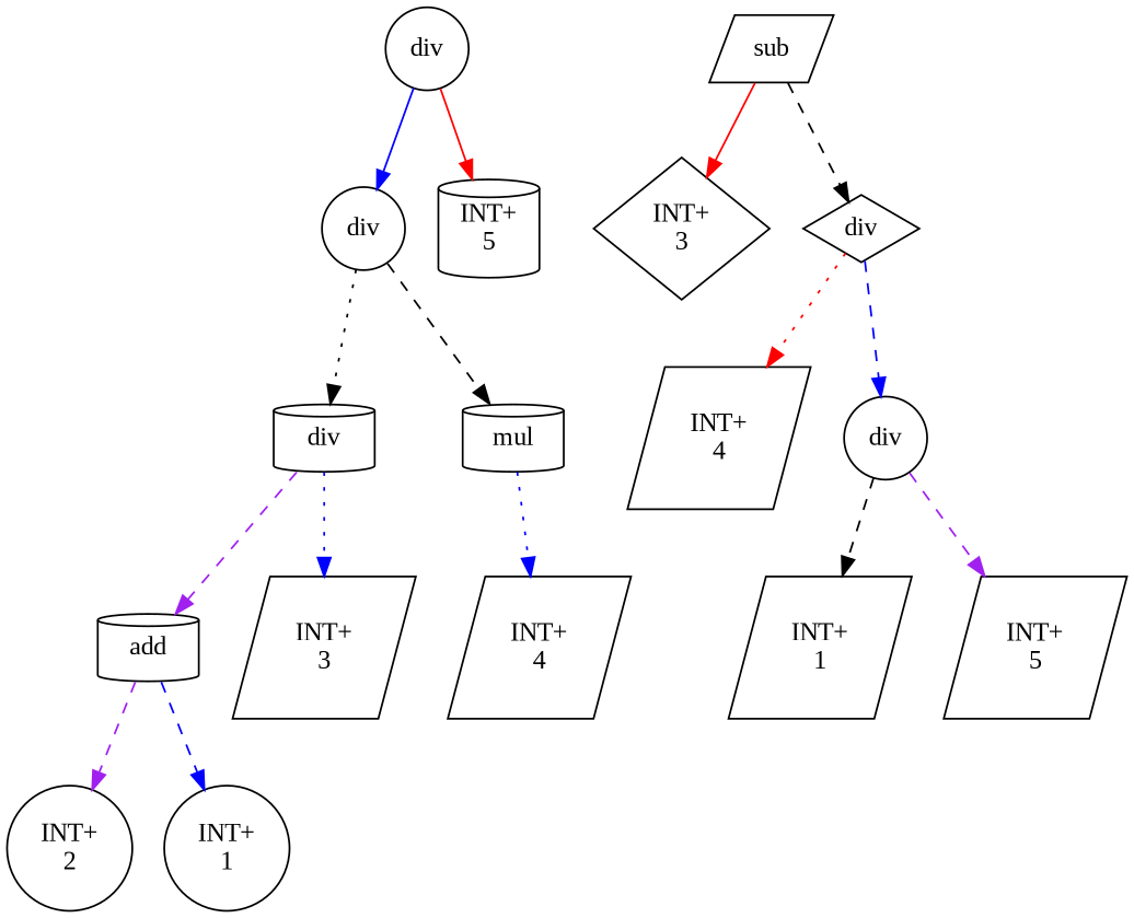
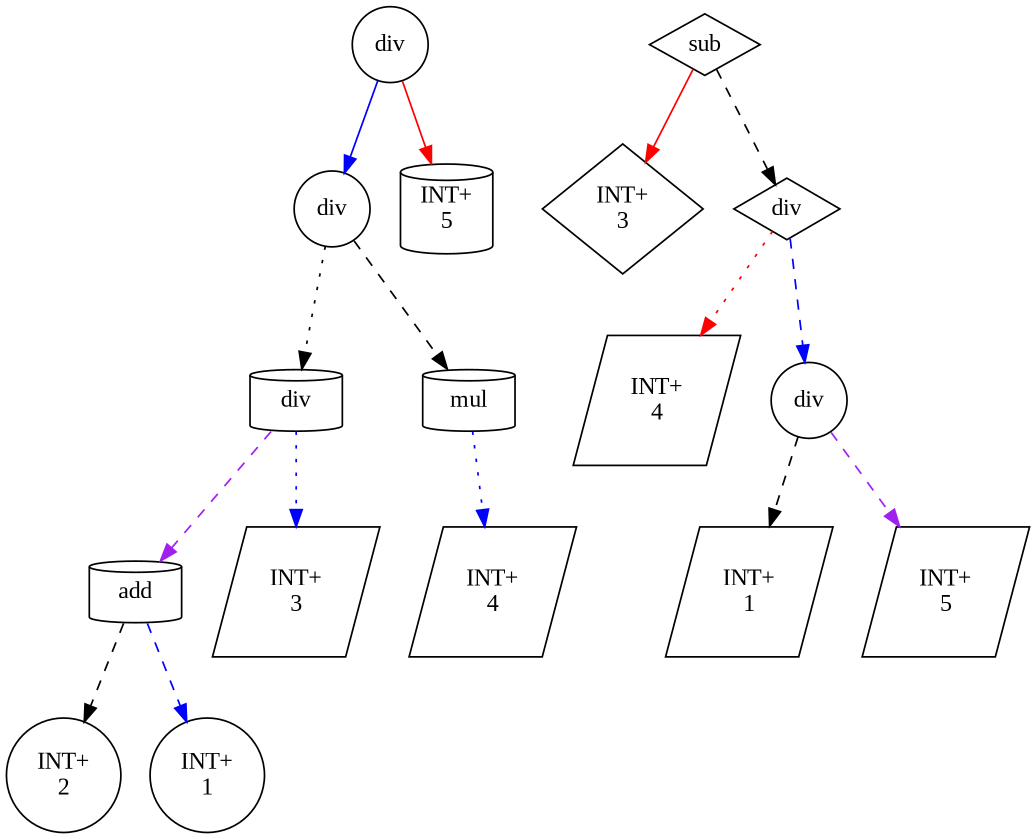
  digraph {
    fontname="Liberation Serif"
    node [fontname="Liberation Serif" shape=parallelogram]
    edge [color=blue fontname="Liberation Serif" style=dashed]
    n1 [label=div shape=circle]
    n2 [label=div shape=circle]
    n3 [label="INT+\n5" shape=cylinder]
    n4 [label=div shape=cylinder]
    n5 [label=mul shape=cylinder]
    n6 [label=add shape=cylinder]
    n7 [label="INT+\n3"]
    n8 [label="INT+\n4"]
    n9 [label="INT+\n2" shape=circle]
    n10 [label="INT+\n1" shape=circle]
-   n11 [label=sub]
+   n11 [label=sub shape=diamond]
    n12 [label="INT+\n3" shape=diamond]
    n13 [label=div shape=diamond]
    n14 [label="INT+\n4"]
    n15 [label=div shape=circle]
    n16 [label="INT+\n1"]
    n17 [label="INT+\n5"]
    n1 -> n2 [style=solid]
    n1 -> n3 [color=red style=solid]
    n2 -> n4 [color=black style=dotted]
    n2 -> n5 [color=black]
    n4 -> n6 [color=purple]
    n4 -> n7 [style=dotted]
    n5 -> n8 [style=dotted]
-   n6 -> n9 [color=purple]
+   n6 -> n9 [color=black]
    n6 -> n10
    n11 -> n12 [color=red style=solid]
    n11 -> n13 [color=black]
    n13 -> n14 [color=red style=dotted]
    n13 -> n15
    n15 -> n16 [color=black]
    n15 -> n17 [color=purple]
  }
